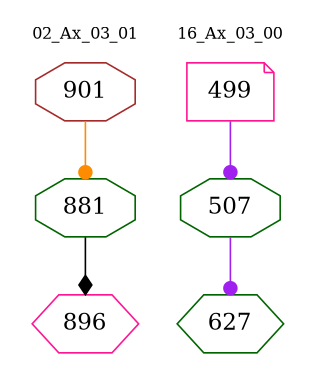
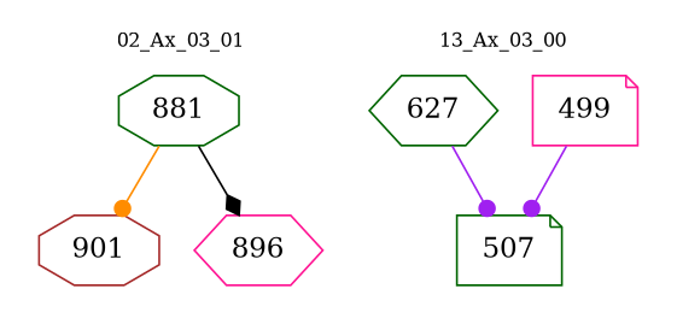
  digraph {
    node [color=darkgreen shape=octagon]
    edge [arrowhead=dot color=purple]
    n1 [label=881]
    n2 [color=brown label=901]
    n3 [color=deeppink label=896 shape=hexagon]
-   n4 [label=507]
+   n4 [label=507 shape=note]
    n5 [color=deeppink label=499 shape=note]
    n6 [label=627 shape=hexagon]
    subgraph cluster_1 {
      color=white
      fontsize=10
      label="02_Ax_03_01"
      n1
      n2
      n3
    }
    subgraph cluster_2 {
      color=white
      fontsize=10
-     label="16_Ax_03_00"
+     label="13_Ax_03_00"
      n4
      n5
      n6
    }
-   n2 -> n1 [color=darkorange]
+   n1 -> n2 [color=darkorange]
    n1 -> n3 [arrowhead=diamond color=black]
-   n4 -> n6
+   n6 -> n4
    n5 -> n4
  }
